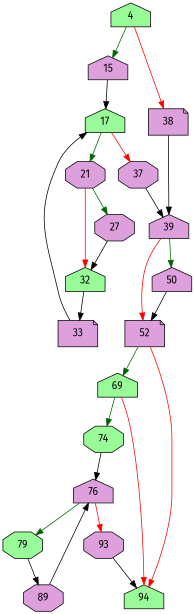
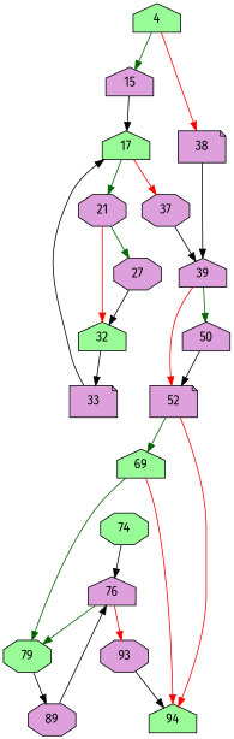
  strict digraph {
    fontname="Fira Sans"
    node [fillcolor=plum fontname="Fira Sans" shape=house style=filled]
    edge [fontname="Fira Sans"]
    4 [entry=true fillcolor=palegreen]
    15
    38 [shape=note]
    17 [fillcolor=palegreen]
    39
    21 [shape=octagon]
    37 [shape=octagon]
    50
    52 [shape=note]
    27 [shape=octagon]
    32 [fillcolor=palegreen]
    33 [shape=note]
    69 [fillcolor=palegreen]
    94 [fillcolor=palegreen]
    74 [fillcolor=palegreen shape=octagon]
    76
    79 [fillcolor=palegreen shape=octagon]
    93 [shape=octagon]
    89 [shape=octagon]
    4 -> 15 [color=darkgreen cond=true]
    4 -> 38 [color=red cond=false]
    15 -> 17
    38 -> 39
    17 -> 21 [color=darkgreen cond=true]
    17 -> 37 [color=red cond=false]
    39 -> 50 [color=darkgreen cond=true]
    39 -> 52 [color=red cond=false]
    21 -> 27 [color=darkgreen cond=true]
    21 -> 32 [color=red cond=false]
    37 -> 39
    50 -> 52
    52 -> 69 [color=darkgreen cond=true]
    52 -> 94 [color=red cond=false]
    27 -> 32
    32 -> 33
    33 -> 17
    69 -> 94 [color=red cond=false]
-   69 -> 74 [color=darkgreen cond=true]
+   69 -> 79 [color=darkgreen cond=true]
    74 -> 76
    76 -> 79 [color=darkgreen cond=true]
    76 -> 93 [color=red cond=false]
    79 -> 89
    93 -> 94
    89 -> 76
  }
